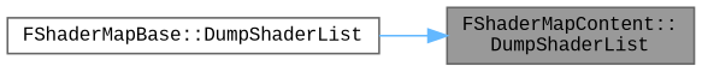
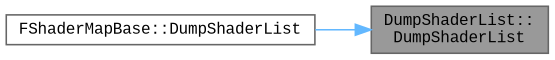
  digraph {
    rankdir=RL
    fontname="Liberation Mono"
    node [fontname="Liberation Mono" fontsize=10 shape=box style=filled]
-   n1 [color=gray40 fillcolor=grey60 fontcolor=black height=0.2 label="FShaderMapContent::\lDumpShaderList" width=0.4]
+   n1 [color=gray40 fillcolor=grey60 fontcolor=black height=0.2 label="DumpShaderList::\lDumpShaderList" width=0.4]
    n2 [color=grey40 fillcolor=white height=0.2 label="FShaderMapBase::DumpShaderList" width=0.4]
    n1 -> n2 [color=steelblue1 dir=back fontname="Liberation Mono" fontsize=10 labelfontname=Helvetica labelfontsize=10 style=solid]
  }
